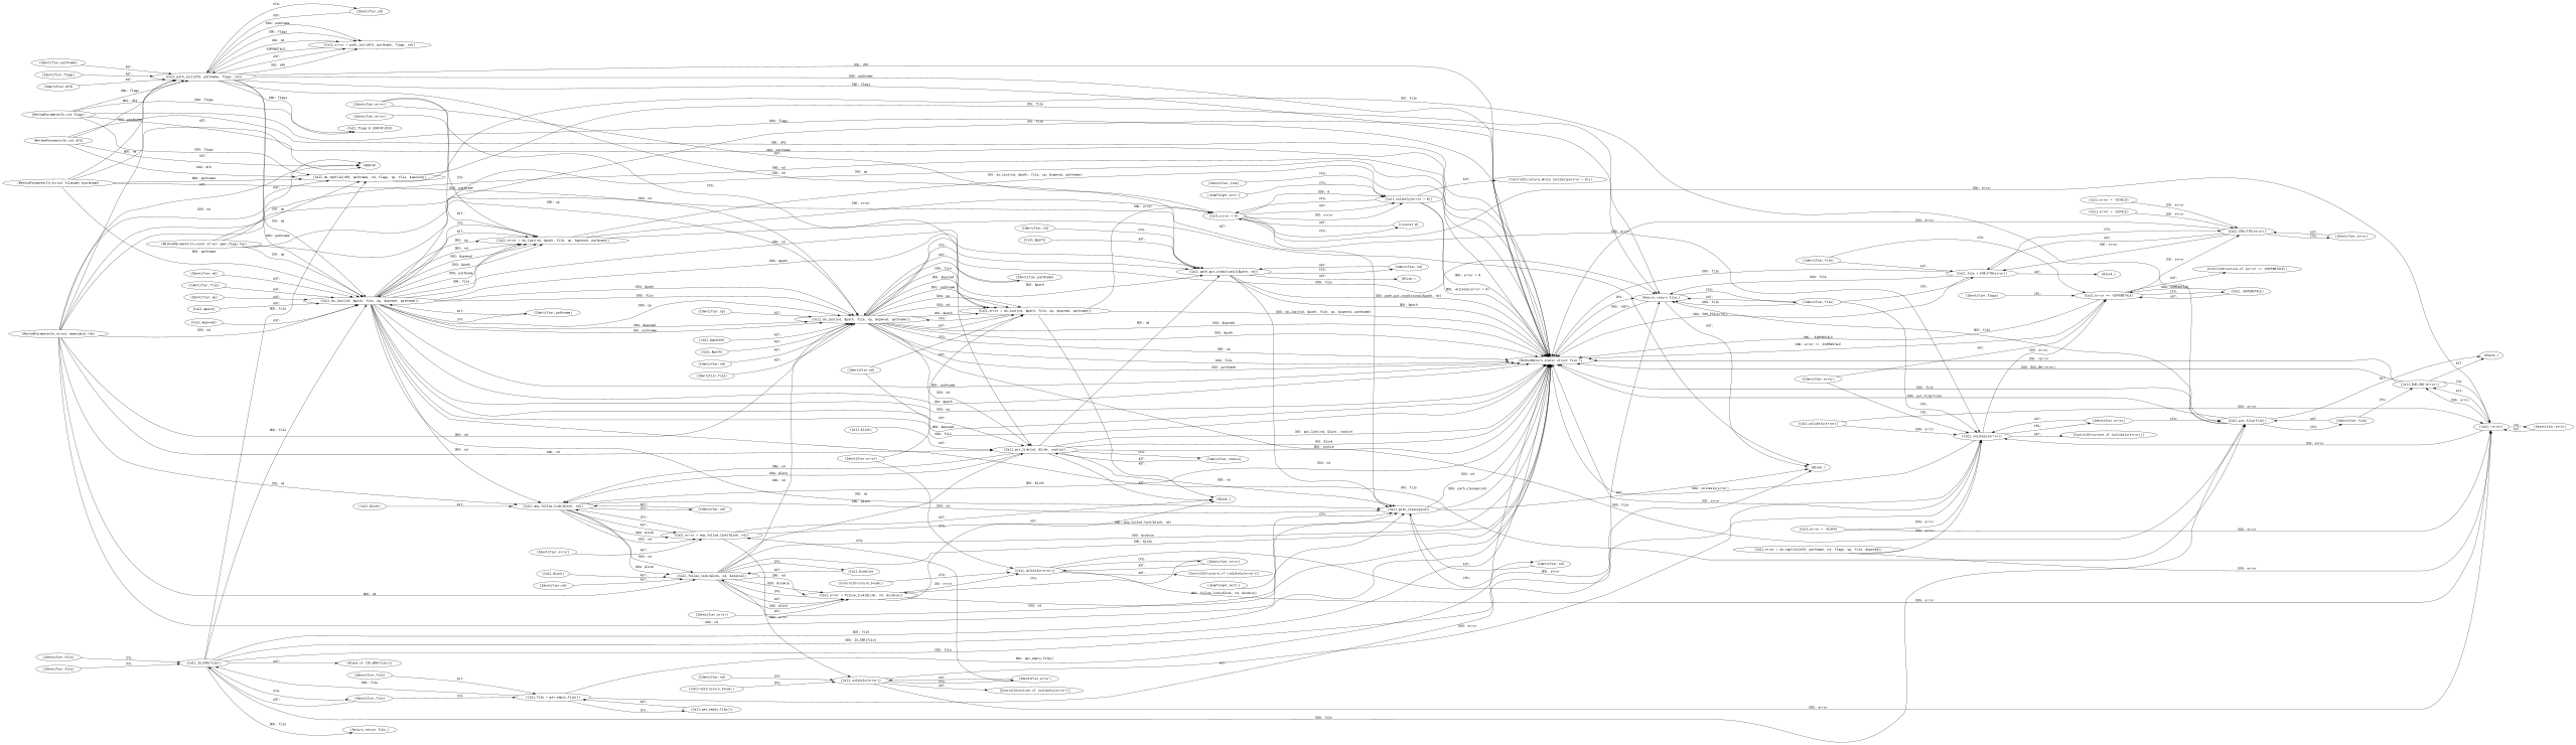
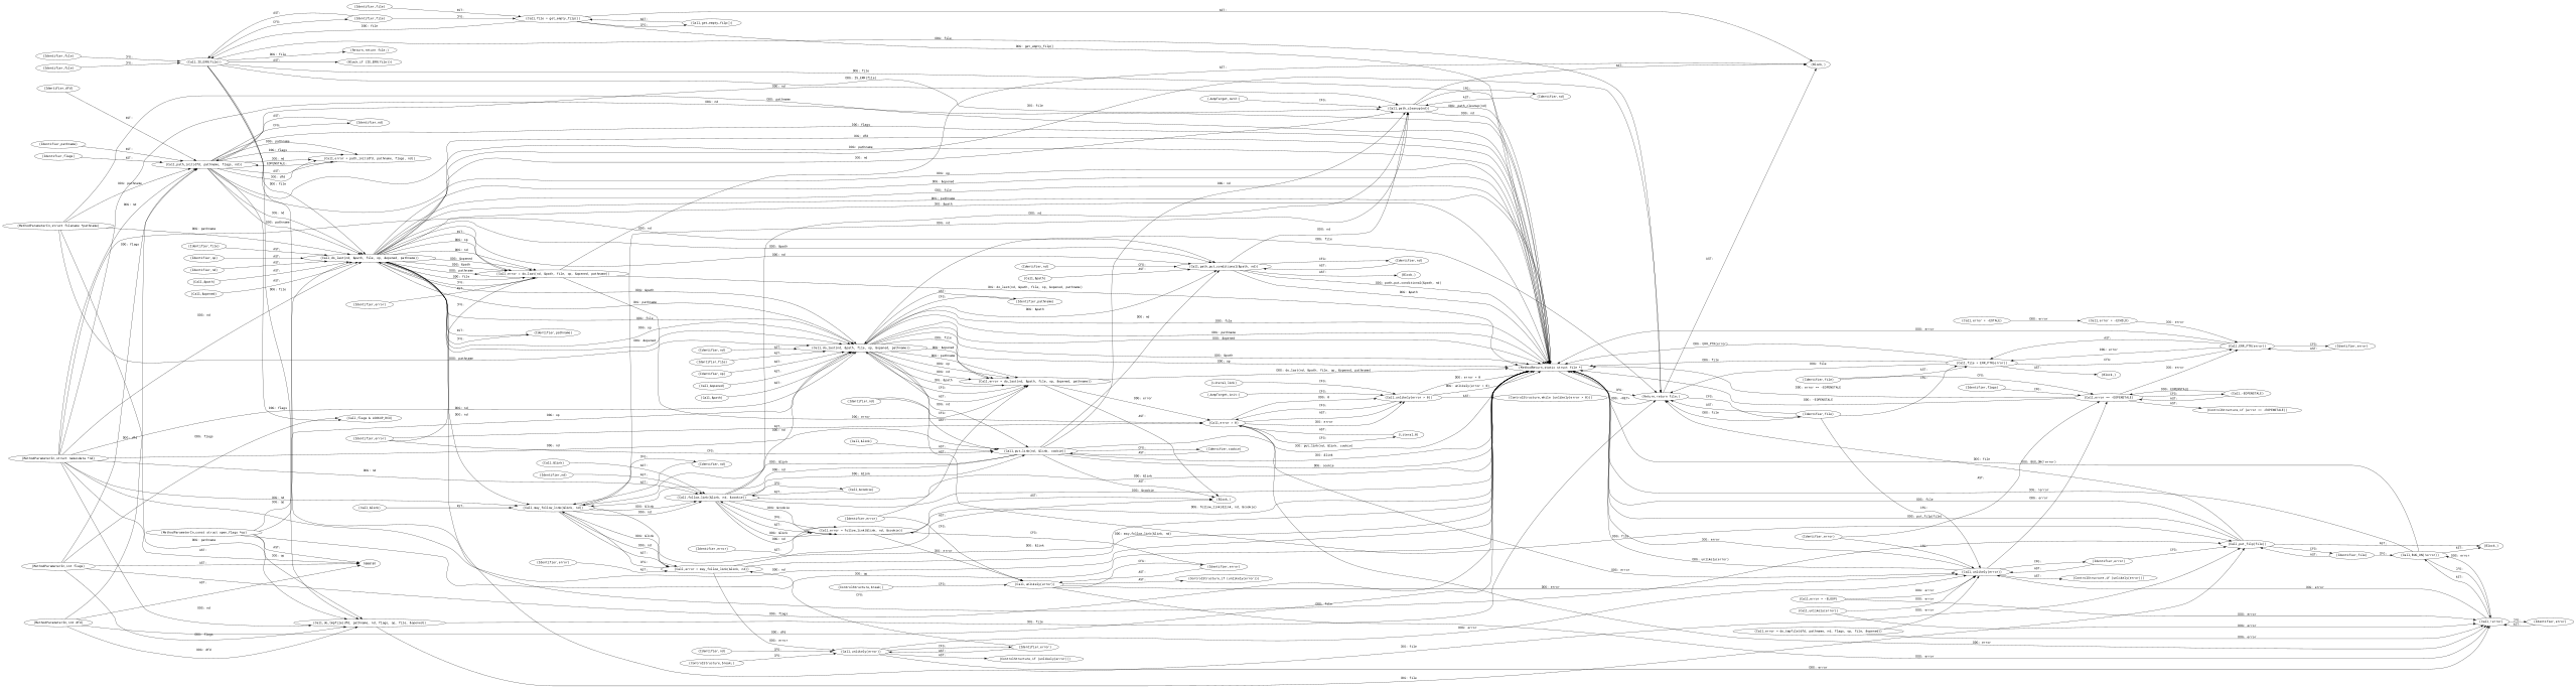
  digraph {
    fontname="Roboto Mono"
    rankdir=LR
    node [fontname="Roboto Mono"]
    edge [fontname="Roboto Mono"]
    n1 [label="(Call,do_last(nd, &path, file, op, &opened, pathname))"]
    n2 [label="(Call,error = do_last(nd, &path, file, op, &opened, pathname))"]
    n3 [label="(Return,return file;)"]
    n4 [label="(Call,path_put_conditional(&path, nd))"]
    n5 [label="(Call,path_cleanup(nd))"]
    n6 [label="(Call,may_follow_link(&link, nd))"]
    n7 [label="(Call,do_last(nd, &path, file, op, &opened, pathname))"]
    n8 [label="(Call,put_filp(file))"]
    n9 [label="(MethodReturn,static struct file *)"]
    n10 [label="(Identifier,pathname)"]
    n11 [label="(Block,)"]
    n12 [label="(Call,error > 0)"]
    n13 [label="(Identifier,file)"]
    n14 [label="(Block,)"]
    n15 [label="(Identifier,nd)"]
    n16 [label="(Identifier,nd)"]
    n17 [label="(Call,follow_link(&link, nd, &cookie))"]
    n18 [label="(Call,error = may_follow_link(&link, nd))"]
    n19 [label="(Identifier,nd)"]
    n20 [label="(Call,put_link(nd, &link, cookie))"]
    n21 [label="(Call,error = do_last(nd, &path, file, op, &opened, pathname))"]
    n22 [label="(Identifier,pathname)"]
    n23 [label="(Block,)"]
    n24 [label="(Identifier,file)"]
    n25 [label="(Call,path_init(dfd, pathname, flags, nd))"]
    n26 [label="(Identifier,nd)"]
    n27 [label="(Call,error = path_init(dfd, pathname, flags, nd))"]
    n28 [label="(Call,flags & LOOKUP_RCU)"]
    n29 [label="(MethodParameterIn,int dfd)"]
    n30 [label="(Call,do_tmpfile(dfd, pathname, nd, flags, op, file, &opened))"]
    1000101
    n32 [label="(MethodParameterIn,struct filename *pathname)"]
    n33 [label="(MethodParameterIn,int flags)"]
    n34 [label="(MethodParameterIn,struct nameidata *nd)"]
    n35 [label="(Call,error = follow_link(&link, nd, &cookie))"]
    n36 [label="(Call,&cookie)"]
    n37 [label="(Block,)"]
    n38 [label="(Identifier,cookie)"]
    n39 [label="(Call,IS_ERR(file))"]
    n40 [label="(Return,return file;)"]
    n41 [label="(Identifier,file)"]
    n42 [label="(Block,if (IS_ERR(file)))"]
    n43 [label="(Call,file = get_empty_filp())"]
    n44 [label="(Call,get_empty_filp())"]
    n45 [label="(MethodParameterIn,const struct open_flags *op)"]
    n46 [label="(Call,unlikely(error > 0))"]
    n47 [label="(Call,!error)"]
    n48 [label="(Call,unlikely(error))"]
    n49 [label="(Literal,0)"]
    n50 [label="(ControlStructure,while (unlikely(error > 0)))"]
    n51 [label="(Call,BUG_ON(!error))"]
    n52 [label="(Identifier,error)"]
    n53 [label="(Call,error == -EOPENSTALE)"]
    n54 [label="(ControlStructure,if (unlikely(error)))"]
    n55 [label="(Identifier,error)"]
    n56 [label="(Call,ERR_PTR(error))"]
    n57 [label="(ControlStructure,if (error == -EOPENSTALE))"]
    n58 [label="(Call,-EOPENSTALE)"]
    n59 [label="(Call,file = ERR_PTR(error))"]
    n60 [label="(Identifier,error)"]
    n61 [label="(Block,)"]
    n62 [label="(Call,unlikely(error))"]
    n63 [label="(ControlStructure,if (unlikely(error)))"]
    n64 [label="(Identifier,error)"]
    n65 [label="(Call,unlikely(error))"]
    n66 [label="(ControlStructure,if (unlikely(error)))"]
    n67 [label="(Identifier,error)"]
    n68 [label="(Identifier,file)"]
    n69 [label="(Call,error = -ELOOP)"]
    n70 [label="(JumpTarget,out2:)"]
    n71 [label="(Identifier,nd)"]
    n72 [label="(Identifier,error)"]
    n73 [label="(ControlStructure,break;)"]
    n74 [label="(Identifier,flags)"]
    n75 [label="(Identifier,error)"]
    n76 [label="(Identifier,error)"]
    n77 [label="(Call,error = -ESTALE)"]
    n78 [label="(ControlStructure,break;)"]
    n79 [label="(Identifier,nd)"]
    n80 [label="(JumpTarget,init:)"]
-   n81 [label="(Identifier,link)"]
+   n81 [label="(Literal,link)"]
    n82 [label="(Call,&path)"]
    n83 [label="(Identifier,file)"]
    n84 [label="(Call,&path)"]
    n85 [label="(Identifier,flags)"]
    n86 [label="(Identifier,nd)"]
    n87 [label="(Identifier,error)"]
    n88 [label="(Identifier,error)"]
    n89 [label="(Identifier,file)"]
    n90 [label="(Identifier,nd)"]
    n91 [label="(Call,&opened)"]
    n92 [label="(Identifier,op)"]
    n93 [label="(Identifier,error)"]
    n94 [label="(Call,&opened)"]
    n95 [label="(Call,&link)"]
    n96 [label="(Identifier,file)"]
    n97 [label="(Call,&path)"]
    n98 [label="(Call,unlikely(error))"]
    n99 [label="(Call,&link)"]
    n100 [label="(Identifier,nd)"]
    n101 [label="(Identifier,file)"]
    n102 [label="(Identifier,dfd)"]
    n103 [label="(Call,&link)"]
    n104 [label="(Identifier,nd)"]
    n105 [label="(Call,error = -ECHILD)"]
    n106 [label="(Identifier,op)"]
    n107 [label="(Identifier,pathname)"]
    n108 [label="(Call,error = do_tmpfile(dfd, pathname, nd, flags, op, file, &opened))"]
    n109 [label="(Identifier,file)"]
    n1 -> n2 [label="AST: "]
    n1 -> n2 [label="DDG: op"]
    n1 -> n2 [label="DDG: nd"]
    n1 -> n2 [label="DDG: &opened"]
    n1 -> n2 [label="DDG: &path"]
    n1 -> n2 [label="DDG: pathname"]
    n1 -> n2 [label="DDG: file"]
    n1 -> n3 [label="DDG: file"]
    n1 -> n4 [label="DDG: &path"]
    n1 -> n4 [label="DDG: nd"]
    n1 -> n5 [label="DDG: nd"]
    n1 -> n6 [label="DDG: nd"]
    n1 -> n7 [label="DDG: &path"]
    n1 -> n7 [label="DDG: file"]
    n1 -> n7 [label="DDG: op"]
    n1 -> n7 [label="DDG: &opened"]
    n1 -> n7 [label="DDG: pathname"]
    n1 -> n8 [label="DDG: file"]
    n1 -> n9 [label="DDG: op"]
    n1 -> n9 [label="DDG: &opened"]
    n1 -> n9 [label="DDG: file"]
    n1 -> n9 [label="DDG: pathname"]
    n1 -> n9 [label="DDG: &path"]
    n1 -> n10 [label="CFG: "]
    n2 -> n1 [label="CFG: "]
    n2 -> n9 [label="DDG: do_last(nd, &path, file, op, &opened, pathname)"]
    n2 -> n11 [label="AST: "]
    n2 -> n12 [label="DDG: error"]
    n3 -> n9 [label="DDG: <RET>"]
    n3 -> n11 [label="AST: "]
    n3 -> n13 [label="CFG: "]
    n4 -> n5 [label="DDG: nd"]
    n4 -> n9 [label="DDG: path_put_conditional(&path, nd)"]
    n4 -> n9 [label="DDG: &path"]
    n4 -> n14 [label="AST: "]
    n4 -> n15 [label="CFG: "]
    n5 -> n9 [label="DDG: path_cleanup(nd)"]
    n5 -> n9 [label="DDG: nd"]
    n5 -> n11 [label="AST: "]
    n5 -> n16 [label="CFG: "]
    n6 -> n5 [label="DDG: nd"]
    n6 -> n9 [label="DDG: &link"]
    n6 -> n17 [label="DDG: &link"]
    n6 -> n17 [label="DDG: nd"]
    n6 -> n18 [label="AST: "]
    n6 -> n18 [label="DDG: &link"]
    n6 -> n18 [label="DDG: nd"]
    n6 -> n19 [label="CFG: "]
    n7 -> n3 [label="DDG: file"]
    n7 -> n4 [label="DDG: &path"]
    n7 -> n8 [label="DDG: file"]
    n7 -> n9 [label="DDG: file"]
    n7 -> n9 [label="DDG: pathname"]
    n7 -> n9 [label="DDG: &opened"]
    n7 -> n9 [label="DDG: &path"]
    n7 -> n9 [label="DDG: op"]
    n7 -> n20 [label="DDG: nd"]
    n7 -> n21 [label="AST: "]
    n7 -> n21 [label="DDG: file"]
    n7 -> n21 [label="DDG: &opened"]
    n7 -> n21 [label="DDG: pathname"]
    n7 -> n21 [label="DDG: op"]
    n7 -> n21 [label="DDG: nd"]
    n7 -> n21 [label="DDG: &path"]
    n7 -> n22 [label="CFG: "]
    n8 -> n3 [label="DDG: file"]
    n8 -> n9 [label="DDG: file"]
    n8 -> n9 [label="DDG: put_filp(file)"]
    n8 -> n23 [label="AST: "]
    n8 -> n24 [label="CFG: "]
    n9 -> n3 [label="CFG: "]
    n10 -> n1 [label="AST: "]
    n12 -> n46 [label="AST: "]
    n12 -> n46 [label="DDG: error"]
    n12 -> n46 [label="DDG: 0"]
    n12 -> n47 [label="DDG: error"]
    n12 -> n48 [label="DDG: error"]
    n12 -> n49 [label="CFG: "]
    n13 -> n3 [label="AST: "]
    n13 -> n3 [label="DDG: file"]
    n13 -> n48 [label="CFG: "]
    n13 -> n59 [label="CFG: "]
    n15 -> n4 [label="AST: "]
    n16 -> n5 [label="AST: "]
    n17 -> n5 [label="DDG: nd"]
    n17 -> n7 [label="DDG: nd"]
    n17 -> n9 [label="DDG: &cookie"]
    n17 -> n9 [label="DDG: &link"]
    n17 -> n20 [label="DDG: &link"]
    n17 -> n35 [label="AST: "]
    n17 -> n35 [label="DDG: &link"]
    n17 -> n35 [label="DDG: nd"]
    n17 -> n35 [label="DDG: &cookie"]
    n17 -> n36 [label="CFG: "]
    n18 -> n6 [label="CFG: "]
    n18 -> n9 [label="DDG: may_follow_link(&link, nd)"]
    n18 -> n37 [label="AST: "]
    n18 -> n62 [label="DDG: error"]
    n19 -> n6 [label="AST: "]
    n20 -> n4 [label="DDG: nd"]
    n20 -> n5 [label="DDG: nd"]
    n20 -> n6 [label="DDG: &link"]
    n20 -> n6 [label="DDG: nd"]
    n20 -> n9 [label="DDG: put_link(nd, &link, cookie)"]
    n20 -> n9 [label="DDG: &link"]
    n20 -> n9 [label="DDG: cookie"]
    n20 -> n37 [label="AST: "]
    n20 -> n38 [label="CFG: "]
    n21 -> n7 [label="CFG: "]
    n21 -> n9 [label="DDG: do_last(nd, &path, file, op, &opened, pathname)"]
    n21 -> n12 [label="DDG: error"]
    n21 -> n37 [label="AST: "]
    n22 -> n7 [label="AST: "]
    n24 -> n8 [label="AST: "]
    n24 -> n51 [label="CFG: "]
    n25 -> n1 [label="DDG: nd"]
    n25 -> n1 [label="DDG: pathname"]
    n25 -> n5 [label="DDG: nd"]
    n25 -> n9 [label="DDG: flags"]
    n25 -> n9 [label="DDG: dfd"]
    n25 -> n9 [label="DDG: pathname"]
    n25 -> n26 [label="CFG: "]
    n25 -> n27 [label="AST: "]
    n25 -> n27 [label="DDG: dfd"]
    n25 -> n27 [label="DDG: pathname"]
    n25 -> n27 [label="DDG: flags"]
    n25 -> n27 [label="DDG: nd"]
    n25 -> n28 [label="DDG: flags"]
    n26 -> n25 [label="AST: "]
    n27 -> n25 [label="EOPENSTALE: "]
    n29 -> n9 [label="DDG: dfd"]
    n29 -> n25 [label="DDG: dfd"]
    n29 -> n30 [label="DDG: dfd"]
    n29 -> 1000101 [label="AST: "]
    n30 -> n3 [label="DDG: file"]
    n30 -> n8 [label="DDG: file"]
    n32 -> n1 [label="DDG: pathname"]
    n32 -> n7 [label="DDG: pathname"]
    n32 -> n9 [label="DDG: pathname"]
    n32 -> n25 [label="DDG: pathname"]
    n32 -> n30 [label="DDG: pathname"]
    n33 -> n9 [label="DDG: flags"]
    n33 -> n25 [label="DDG: flags"]
    n33 -> n28 [label="DDG: flags"]
    n33 -> n30 [label="DDG: flags"]
    n33 -> 1000101 [label="AST: "]
    n34 -> n1 [label="DDG: nd"]
    n34 -> n4 [label="DDG: nd"]
    n34 -> n5 [label="DDG: nd"]
    n34 -> n6 [label="DDG: nd"]
    n34 -> n7 [label="DDG: nd"]
    n34 -> n9 [label="DDG: nd"]
    n34 -> n17 [label="DDG: nd"]
    n34 -> n20 [label="DDG: nd"]
    n34 -> n25 [label="DDG: nd"]
    n34 -> n30 [label="DDG: nd"]
    n34 -> 1000101 [label="AST: "]
    n35 -> n9 [label="DDG: follow_link(&link, nd, &cookie)"]
    n35 -> n17 [label="CFG: "]
    n35 -> n37 [label="AST: "]
    n35 -> n65 [label="DDG: error"]
    n36 -> n17 [label="AST: "]
    n38 -> n20 [label="AST: "]
    n39 -> n1 [label="DDG: file"]
    n39 -> n3 [label="DDG: file"]
    n39 -> n8 [label="DDG: file"]
    n39 -> n9 [label="DDG: file"]
    n39 -> n9 [label="DDG: IS_ERR(file)"]
    n39 -> n30 [label="DDG: file"]
    n39 -> n40 [label="DDG: file"]
    n39 -> n41 [label="CFG: "]
    n39 -> n42 [label="AST: "]
    n41 -> n39 [label="AST: "]
    n41 -> n43 [label="CFG: "]
    n43 -> n9 [label="DDG: get_empty_filp()"]
    n43 -> n11 [label="AST: "]
    n43 -> n39 [label="DDG: file"]
    n43 -> n44 [label="CFG: "]
    n44 -> n43 [label="AST: "]
    n45 -> n1 [label="DDG: op"]
    n45 -> n7 [label="DDG: op"]
    n45 -> n9 [label="DDG: op"]
    n45 -> n30 [label="DDG: op"]
    n45 -> 1000101 [label="AST: "]
    n46 -> n9 [label="DDG: unlikely(error > 0)"]
    n46 -> n9 [label="DDG: error > 0"]
    n46 -> n12 [label="CFG: "]
    n46 -> n50 [label="AST: "]
    n47 -> n48 [label="DDG: error"]
    n47 -> n51 [label="AST: "]
    n47 -> n51 [label="DDG: error"]
    n47 -> n52 [label="CFG: "]
    n48 -> n9 [label="DDG: error"]
    n48 -> n9 [label="DDG: unlikely(error)"]
    n48 -> n53 [label="DDG: error"]
    n48 -> n54 [label="AST: "]
    n48 -> n55 [label="CFG: "]
    n49 -> n12 [label="AST: "]
    n51 -> n9 [label="DDG: !error"]
    n51 -> n9 [label="DDG: BUG_ON(!error)"]
    n51 -> n23 [label="AST: "]
    n51 -> n47 [label="CFG: "]
    n52 -> n47 [label="AST: "]
    n53 -> n9 [label="DDG: error == -EOPENSTALE"]
    n53 -> n9 [label="DDG: -EOPENSTALE"]
    n53 -> n56 [label="DDG: error"]
    n53 -> n57 [label="AST: "]
    n53 -> n58 [label="CFG: "]
    n55 -> n8 [label="CFG: "]
    n55 -> n48 [label="AST: "]
    n56 -> n9 [label="DDG: error"]
    n56 -> n59 [label="AST: "]
    n56 -> n59 [label="DDG: error"]
    n56 -> n60 [label="CFG: "]
    n58 -> n53 [label="AST: "]
    n58 -> n53 [label="DDG: EOPENSTALE"]
    n59 -> n3 [label="DDG: file"]
    n59 -> n9 [label="DDG: ERR_PTR(error)"]
    n59 -> n9 [label="DDG: file"]
    n59 -> n56 [label="CFG: "]
    n59 -> n61 [label="AST: "]
    n60 -> n56 [label="AST: "]
    n62 -> n47 [label="DDG: error"]
    n62 -> n48 [label="DDG: error"]
    n62 -> n63 [label="AST: "]
    n62 -> n64 [label="CFG: "]
    n64 -> n18 [label="CFG: "]
    n64 -> n62 [label="AST: "]
    n65 -> n47 [label="DDG: error"]
    n65 -> n48 [label="DDG: error"]
    n65 -> n66 [label="AST: "]
    n65 -> n67 [label="CFG: "]
    n67 -> n35 [label="CFG: "]
    n67 -> n65 [label="AST: "]
    n68 -> n39 [label="CFG: "]
    n69 -> n47 [label="DDG: error"]
    n69 -> n48 [label="DDG: error"]
    n70 -> n5 [label="CFG: "]
    n71 -> n1 [label="AST: "]
    n72 -> n35 [label="AST: "]
    n73 -> n62 [label="CFG: "]
    n74 -> n25 [label="AST: "]
    n75 -> n48 [label="CFG: "]
    n75 -> n53 [label="AST: "]
    n76 -> n21 [label="AST: "]
    n76 -> n65 [label="CFG: "]
-   n77 -> n56 [label="DDG: error"]
+   n77 -> n105 [label="DDG: error"]
    n78 -> n65 [label="CFG: "]
    n79 -> n4 [label="CFG: "]
    n80 -> n46 [label="CFG: "]
    n81 -> n46 [label="CFG: "]
    n82 -> n1 [label="AST: "]
    n83 -> n53 [label="CFG: "]
    n83 -> n59 [label="AST: "]
    n84 -> n4 [label="AST: "]
    n85 -> n53 [label="CFG: "]
    n86 -> n7 [label="AST: "]
    n87 -> n2 [label="AST: "]
    n88 -> n2 [label="CFG: "]
    n88 -> n12 [label="AST: "]
    n88 -> n20 [label="CFG: "]
    n89 -> n7 [label="AST: "]
    n90 -> n62 [label="CFG: "]
    n91 -> n1 [label="AST: "]
    n92 -> n7 [label="AST: "]
    n93 -> n18 [label="AST: "]
    n94 -> n7 [label="AST: "]
    n95 -> n20 [label="AST: "]
    n96 -> n1 [label="AST: "]
    n97 -> n7 [label="AST: "]
    n98 -> n47 [label="DDG: error"]
    n98 -> n48 [label="DDG: error"]
    n99 -> n17 [label="AST: "]
    n100 -> n17 [label="AST: "]
    n101 -> n43 [label="AST: "]
    n102 -> n25 [label="AST: "]
    n103 -> n6 [label="AST: "]
    n104 -> n20 [label="AST: "]
    n104 -> n21 [label="CFG: "]
    n105 -> n56 [label="DDG: error"]
    n106 -> n1 [label="AST: "]
    n107 -> n25 [label="AST: "]
    n108 -> n47 [label="DDG: error"]
    n108 -> n48 [label="DDG: error"]
    n109 -> n39 [label="CFG: "]
  }
